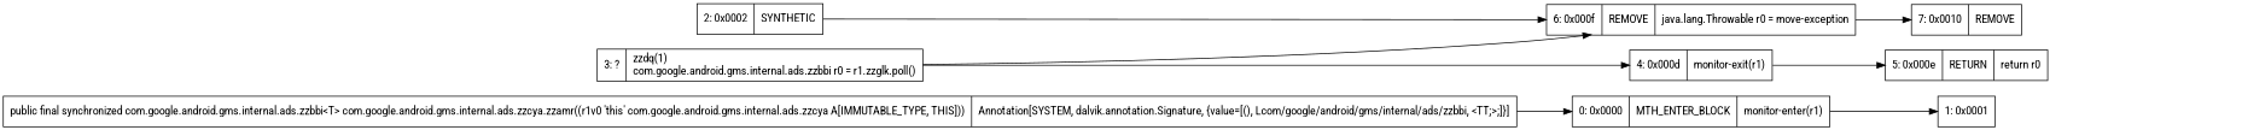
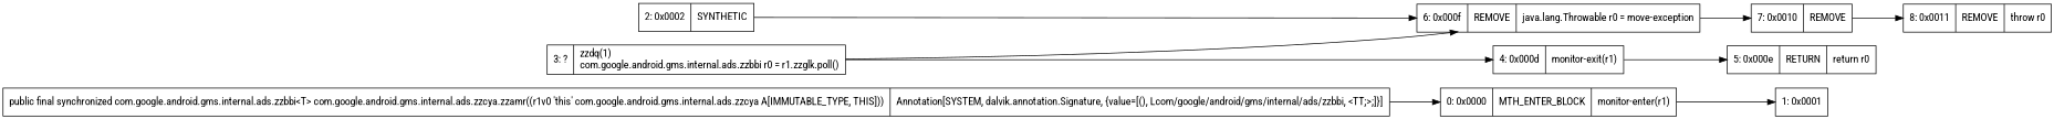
  digraph {
    fontname="Roboto Condensed"
    rankdir=LR
    node [fontname="Roboto Condensed" shape=record]
    edge [fontname="Roboto Condensed"]
    n1 [label="{0\:\ 0x0000|MTH_ENTER_BLOCK\l|monitor\-enter(r1)\l}"]
    n2 [label="{1\:\ 0x0001}"]
    n3 [label="{2\:\ 0x0002|SYNTHETIC\l}"]
    n4 [label="{6\:\ 0x000f|REMOVE\l|java.lang.Throwable r0 = move\-exception\l}"]
    n5 [label="{3\:\ ?|zzdq(1)\lcom.google.android.gms.internal.ads.zzbbi r0 = r1.zzglk.poll()\l}"]
    n6 [label="{4\:\ 0x000d|monitor\-exit(r1)\l}"]
    n7 [label="{7\:\ 0x0010|REMOVE\l}"]
    n8 [label="{5\:\ 0x000e|RETURN\l|return r0\l}"]
+   n9 [label="{8\:\ 0x0011|REMOVE\l|throw r0\l}"]
    n10 [label="{public final synchronized com.google.android.gms.internal.ads.zzbbi\<T\> com.google.android.gms.internal.ads.zzcya.zzamr((r1v0 'this' com.google.android.gms.internal.ads.zzcya A[IMMUTABLE_TYPE, THIS]))  | Annotation[SYSTEM, dalvik.annotation.Signature, \{value=[(), Lcom\/google\/android\/gms\/internal\/ads\/zzbbi, \<TT;\>;]\}]\l}"]
    n1 -> n2
    n3 -> n4
    n4 -> n7
    n5 -> n4
    n5 -> n6
    n6 -> n8
+   n7 -> n9
    n10 -> n1
  }
